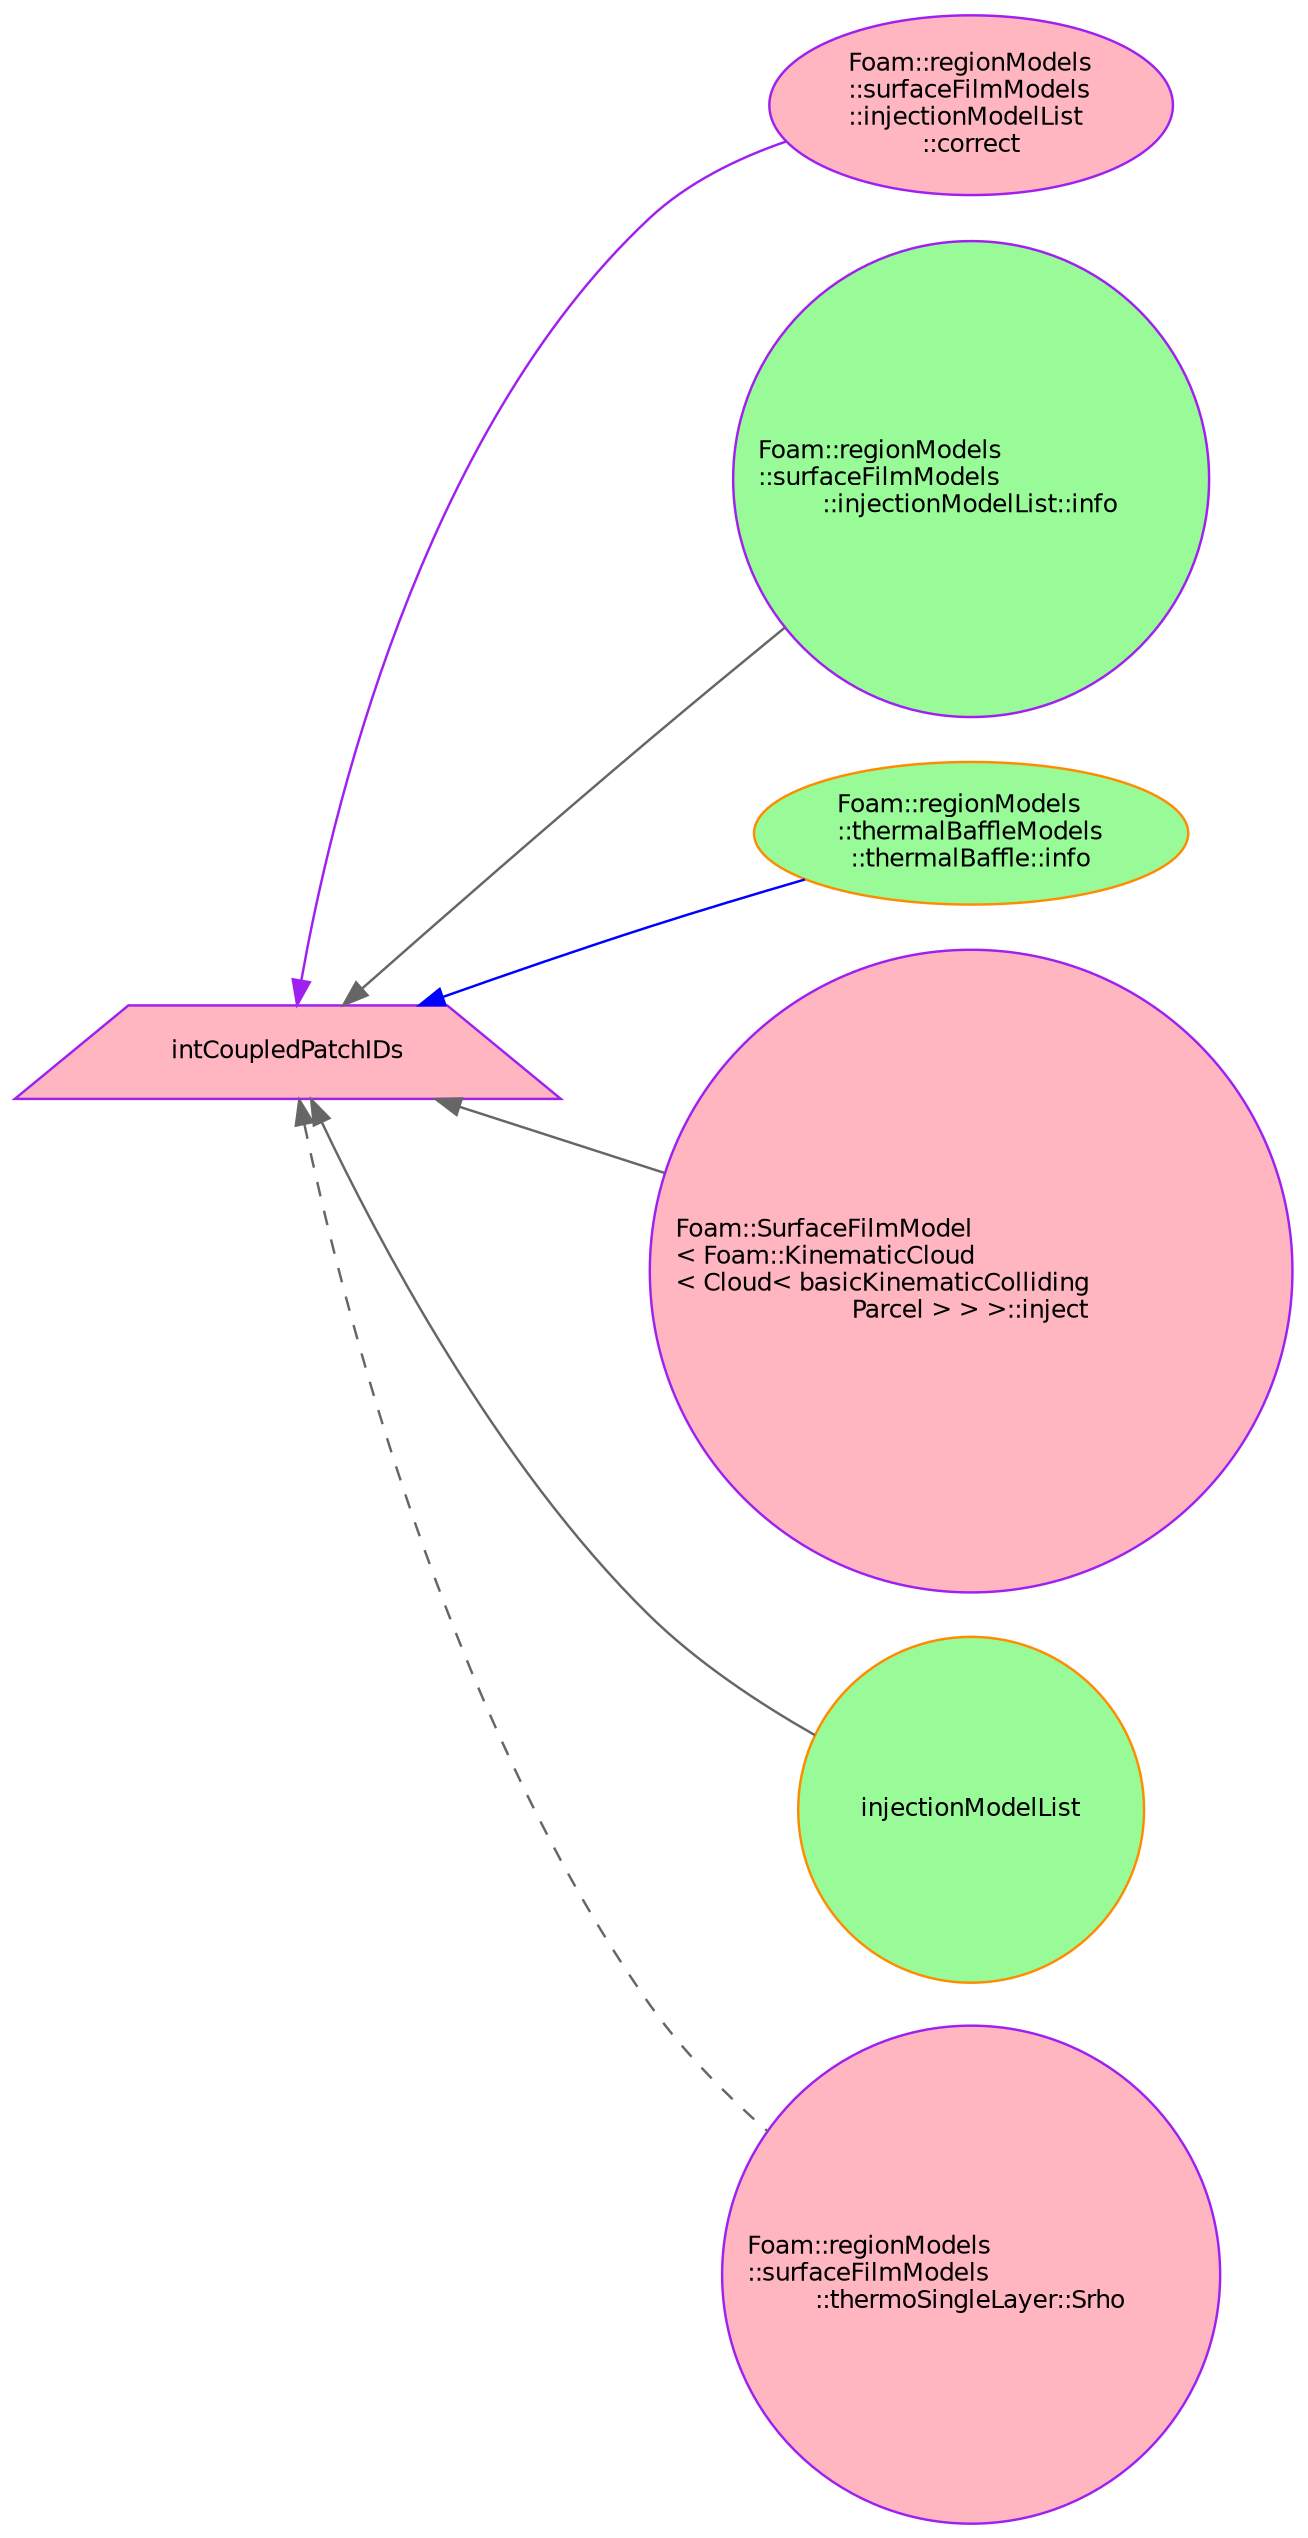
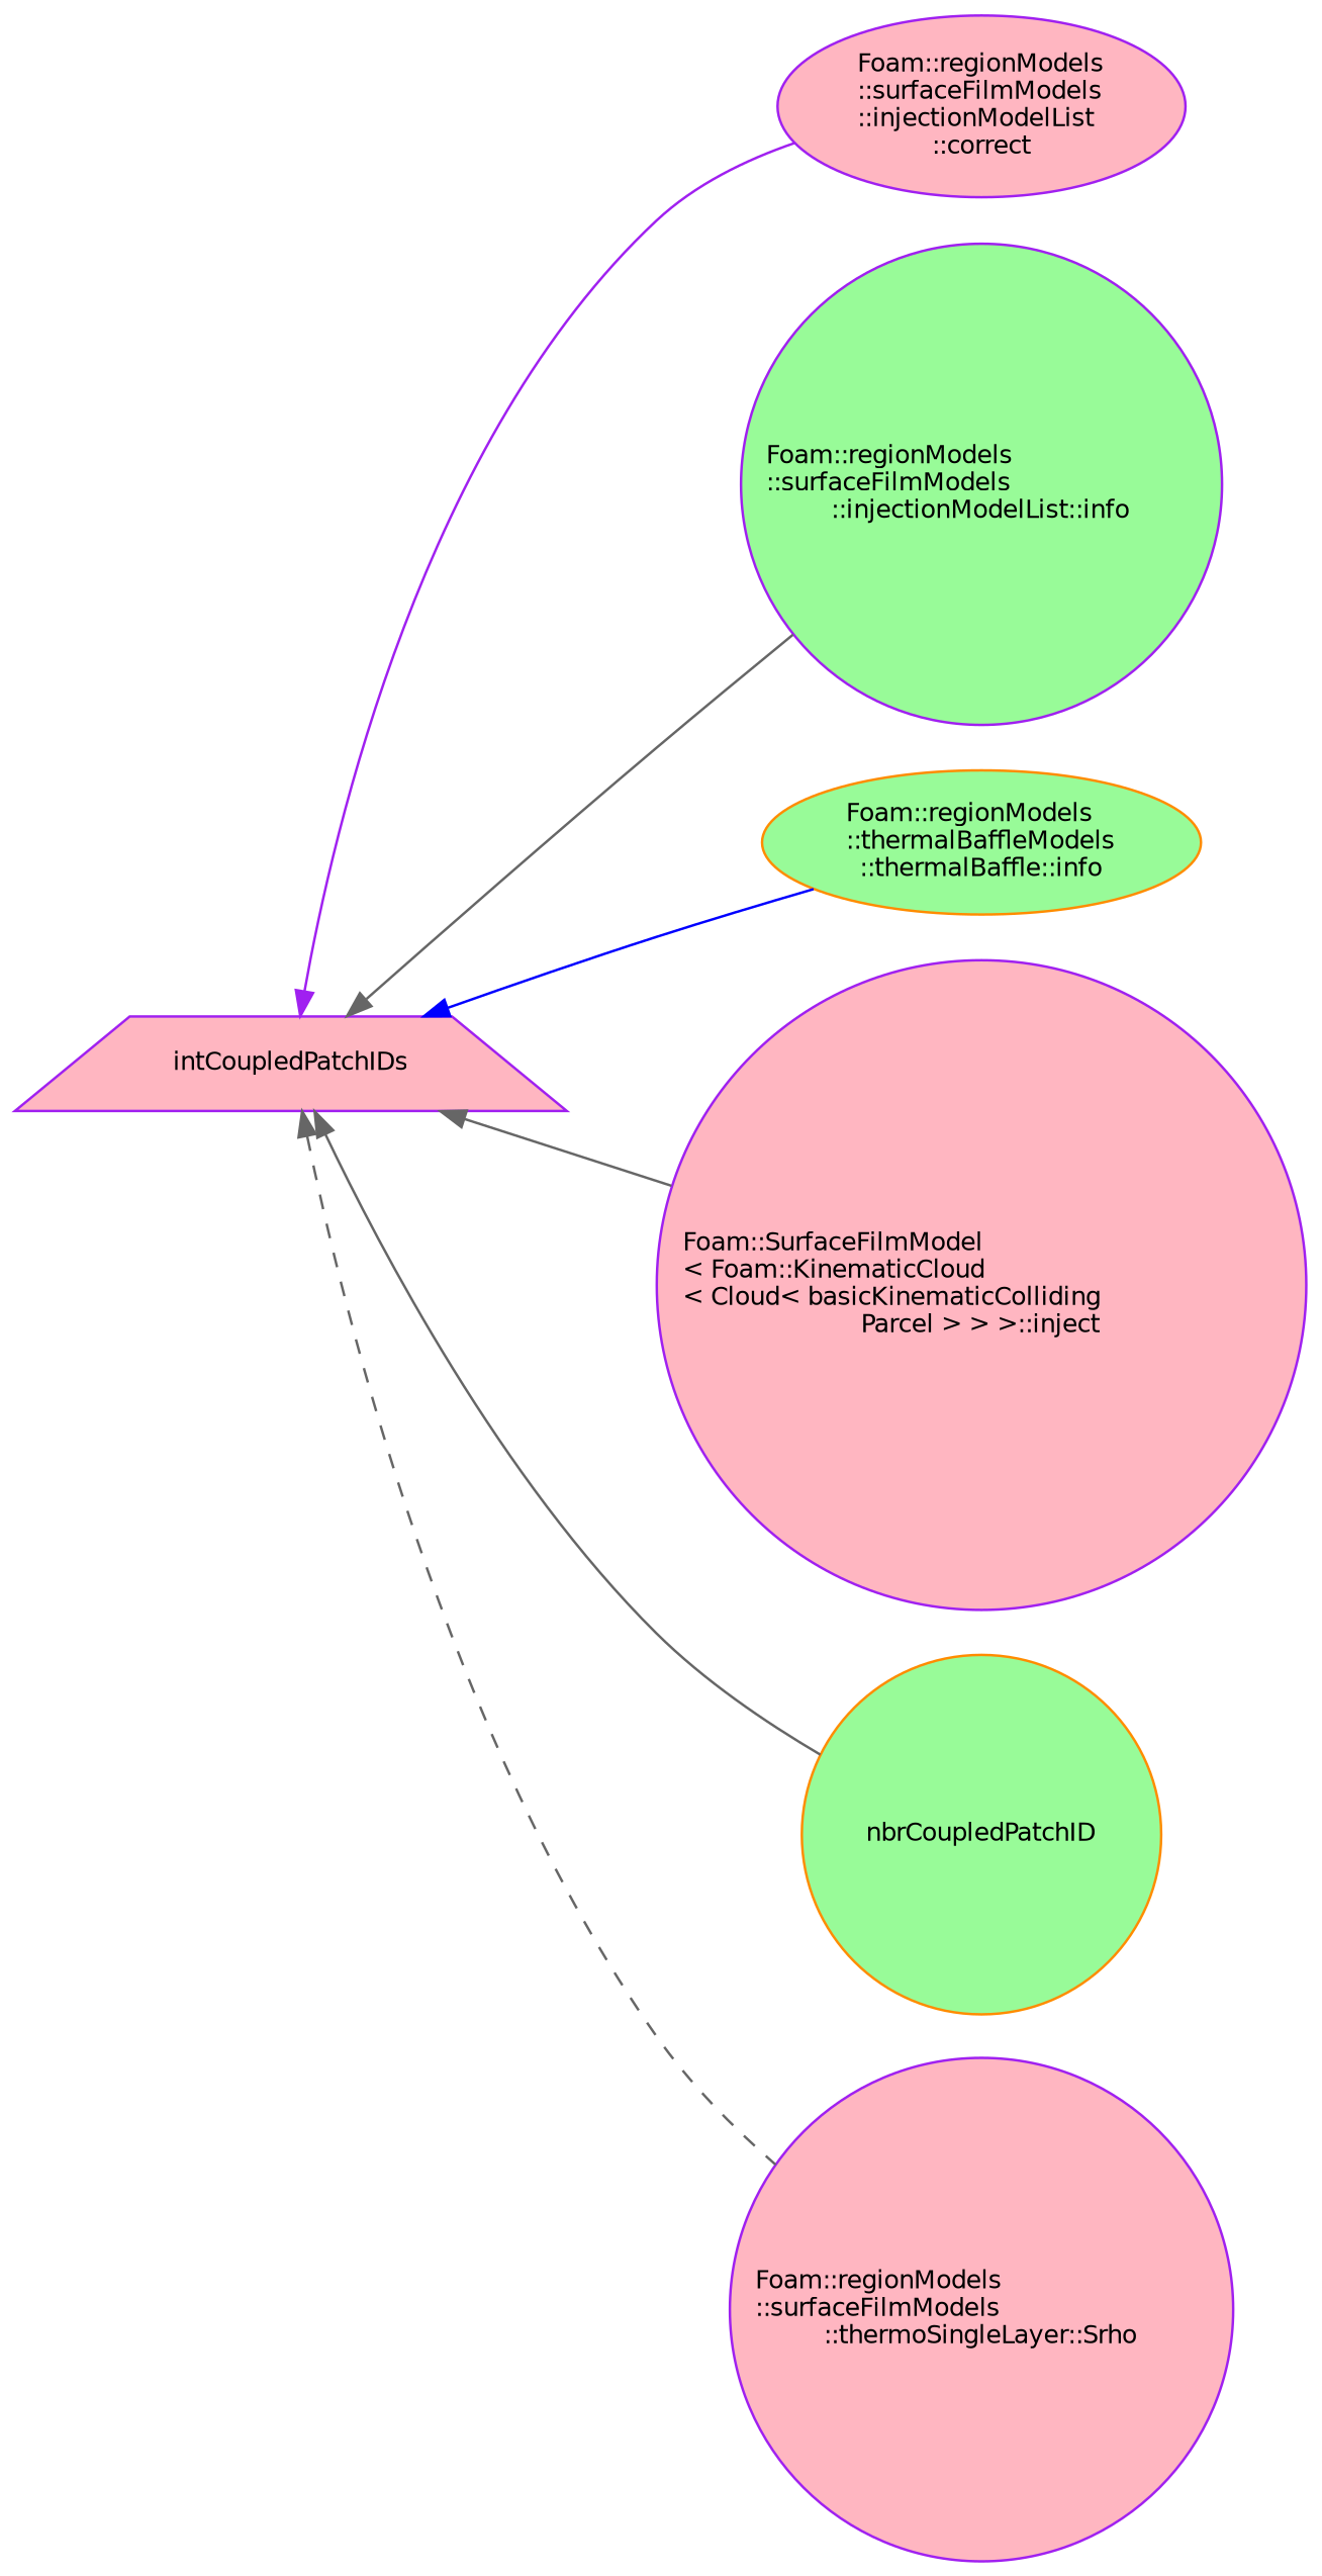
  digraph {
    rankdir=LR
    fontname="DejaVu Sans"
    node [color=purple fillcolor=lightpink fontname="DejaVu Sans" fontsize=10 shape=circle style=filled]
    edge [color=gray40 dir=back fontname="DejaVu Sans" fontsize=10 labelfontname=Helvetica labelfontsize=10 style=solid]
    n1 [fontcolor=black height=0.2 label=intCoupledPatchIDs shape=trapezium width=0.4]
    n2 [height=0.2 label="Foam::regionModels\l::surfaceFilmModels\l::injectionModelList\l::correct" shape=ellipse width=0.4]
    n3 [height=0.2 label="Foam::regionModels\l::surfaceFilmModels\l::injectionModelList::info" width=0.4 fillcolor=palegreen]
    n4 [color=darkorange height=0.2 label="Foam::regionModels\l::thermalBaffleModels\l::thermalBaffle::info" shape=ellipse width=0.4 fillcolor=palegreen]
    n5 [height=0.2 label="Foam::SurfaceFilmModel\l\< Foam::KinematicCloud\l\< Cloud\< basicKinematicColliding\lParcel \> \> \>::inject" width=0.4]
-   n6 [color=darkorange height=0.2 label=injectionModelList width=0.4 fillcolor=palegreen]
+   n6 [color=darkorange height=0.2 label=nbrCoupledPatchID width=0.4 fillcolor=palegreen]
    n7 [height=0.2 label="Foam::regionModels\l::surfaceFilmModels\l::thermoSingleLayer::Srho" width=0.4]
    n1 -> n2 [color=purple]
    n1 -> n3
    n1 -> n4 [color=blue]
    n1 -> n5
    n1 -> n6
    n1 -> n7 [style=dashed]
  }
